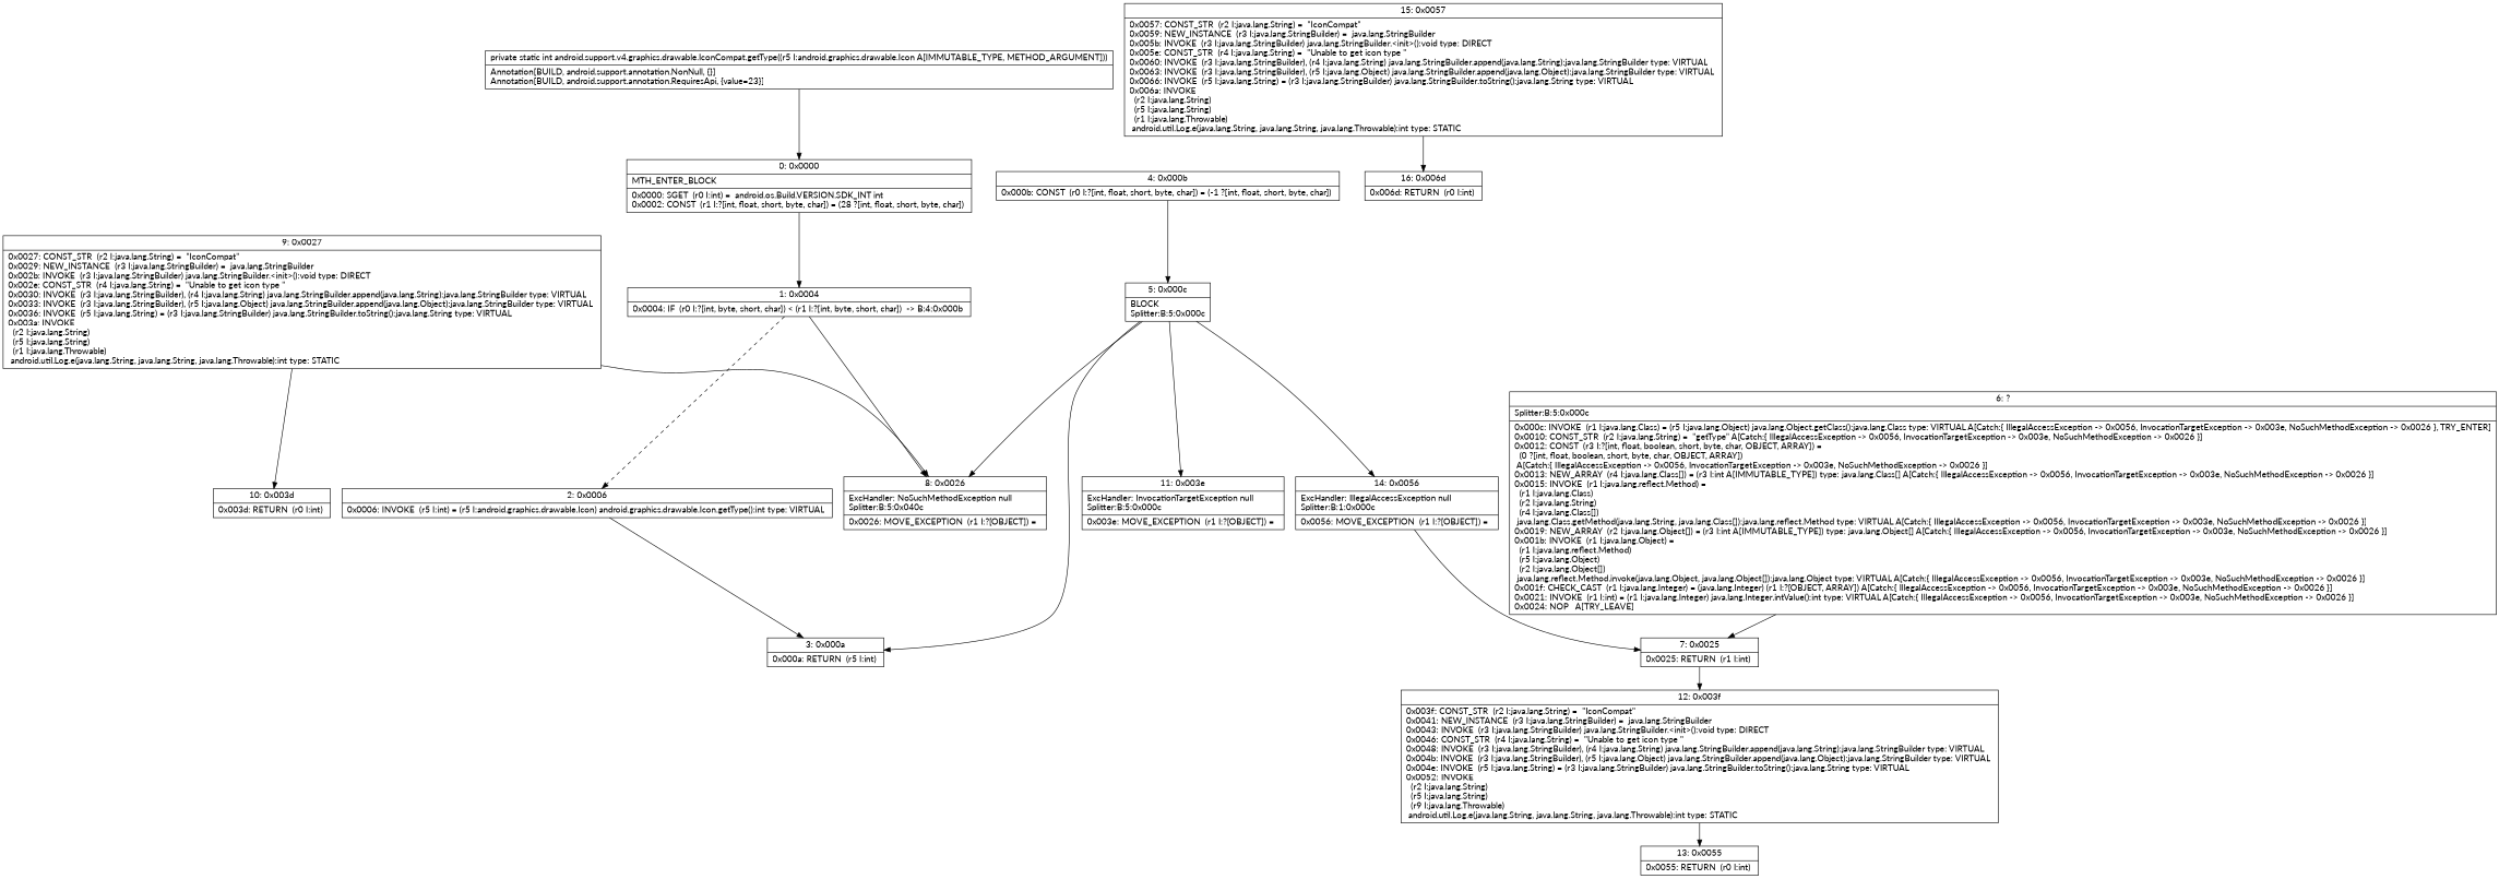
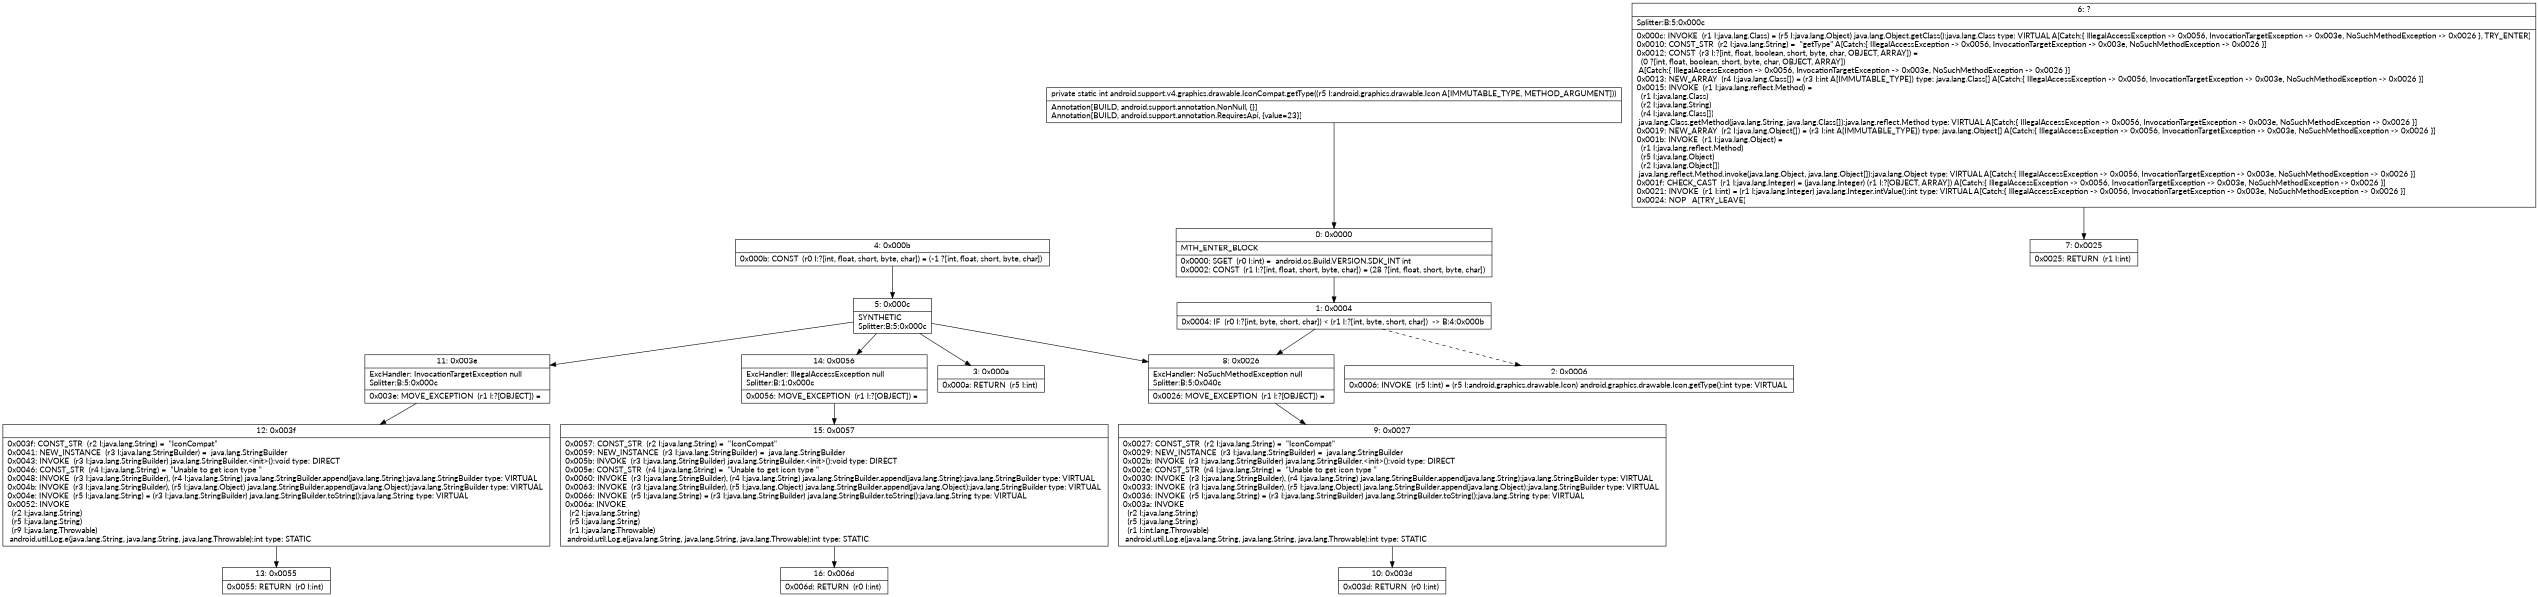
  digraph {
    fontname=Lato
    node [fontname=Lato shape=record]
    edge [fontname=Lato]
    n1 [label="{0\:\ 0x0000|MTH_ENTER_BLOCK\l|0x0000: SGET  (r0 I:int) =  android.os.Build.VERSION.SDK_INT int \l0x0002: CONST  (r1 I:?[int, float, short, byte, char]) = (28 ?[int, float, short, byte, char]) \l}"]
    n2 [label="{1\:\ 0x0004|0x0004: IF  (r0 I:?[int, byte, short, char]) \< (r1 I:?[int, byte, short, char])  \-\> B:4:0x000b \l}"]
    n3 [label="{2\:\ 0x0006|0x0006: INVOKE  (r5 I:int) = (r5 I:android.graphics.drawable.Icon) android.graphics.drawable.Icon.getType():int type: VIRTUAL \l}"]
    n4 [label="{8\:\ 0x0026|ExcHandler: NoSuchMethodException null\lSplitter:B:5:0x040c\l|0x0026: MOVE_EXCEPTION  (r1 I:?[OBJECT]) =  \l}"]
    n5 [label="{3\:\ 0x000a|0x000a: RETURN  (r5 I:int) \l}"]
    n6 [label="{4\:\ 0x000b|0x000b: CONST  (r0 I:?[int, float, short, byte, char]) = (\-1 ?[int, float, short, byte, char]) \l}"]
-   n7 [label="{5\:\ 0x000c|BLOCK\lSplitter:B:5:0x000c\l}"]
+   n7 [label="{5\:\ 0x000c|SYNTHETIC\lSplitter:B:5:0x000c\l}"]
    n8 [label="{11\:\ 0x003e|ExcHandler: InvocationTargetException null\lSplitter:B:5:0x000c\l|0x003e: MOVE_EXCEPTION  (r1 I:?[OBJECT]) =  \l}"]
    n9 [label="{14\:\ 0x0056|ExcHandler: IllegalAccessException null\lSplitter:B:1:0x000c\l|0x0056: MOVE_EXCEPTION  (r1 I:?[OBJECT]) =  \l}"]
    n10 [label="{6\:\ ?|Splitter:B:5:0x000c\l|0x000c: INVOKE  (r1 I:java.lang.Class) = (r5 I:java.lang.Object) java.lang.Object.getClass():java.lang.Class type: VIRTUAL A[Catch:\{ IllegalAccessException \-\> 0x0056, InvocationTargetException \-\> 0x003e, NoSuchMethodException \-\> 0x0026 \}, TRY_ENTER]\l0x0010: CONST_STR  (r2 I:java.lang.String) =  \"getType\" A[Catch:\{ IllegalAccessException \-\> 0x0056, InvocationTargetException \-\> 0x003e, NoSuchMethodException \-\> 0x0026 \}]\l0x0012: CONST  (r3 I:?[int, float, boolean, short, byte, char, OBJECT, ARRAY]) = \l  (0 ?[int, float, boolean, short, byte, char, OBJECT, ARRAY])\l A[Catch:\{ IllegalAccessException \-\> 0x0056, InvocationTargetException \-\> 0x003e, NoSuchMethodException \-\> 0x0026 \}]\l0x0013: NEW_ARRAY  (r4 I:java.lang.Class[]) = (r3 I:int A[IMMUTABLE_TYPE]) type: java.lang.Class[] A[Catch:\{ IllegalAccessException \-\> 0x0056, InvocationTargetException \-\> 0x003e, NoSuchMethodException \-\> 0x0026 \}]\l0x0015: INVOKE  (r1 I:java.lang.reflect.Method) = \l  (r1 I:java.lang.Class)\l  (r2 I:java.lang.String)\l  (r4 I:java.lang.Class[])\l java.lang.Class.getMethod(java.lang.String, java.lang.Class[]):java.lang.reflect.Method type: VIRTUAL A[Catch:\{ IllegalAccessException \-\> 0x0056, InvocationTargetException \-\> 0x003e, NoSuchMethodException \-\> 0x0026 \}]\l0x0019: NEW_ARRAY  (r2 I:java.lang.Object[]) = (r3 I:int A[IMMUTABLE_TYPE]) type: java.lang.Object[] A[Catch:\{ IllegalAccessException \-\> 0x0056, InvocationTargetException \-\> 0x003e, NoSuchMethodException \-\> 0x0026 \}]\l0x001b: INVOKE  (r1 I:java.lang.Object) = \l  (r1 I:java.lang.reflect.Method)\l  (r5 I:java.lang.Object)\l  (r2 I:java.lang.Object[])\l java.lang.reflect.Method.invoke(java.lang.Object, java.lang.Object[]):java.lang.Object type: VIRTUAL A[Catch:\{ IllegalAccessException \-\> 0x0056, InvocationTargetException \-\> 0x003e, NoSuchMethodException \-\> 0x0026 \}]\l0x001f: CHECK_CAST  (r1 I:java.lang.Integer) = (java.lang.Integer) (r1 I:?[OBJECT, ARRAY]) A[Catch:\{ IllegalAccessException \-\> 0x0056, InvocationTargetException \-\> 0x003e, NoSuchMethodException \-\> 0x0026 \}]\l0x0021: INVOKE  (r1 I:int) = (r1 I:java.lang.Integer) java.lang.Integer.intValue():int type: VIRTUAL A[Catch:\{ IllegalAccessException \-\> 0x0056, InvocationTargetException \-\> 0x003e, NoSuchMethodException \-\> 0x0026 \}]\l0x0024: NOP   A[TRY_LEAVE]\l}"]
    n11 [label="{7\:\ 0x0025|0x0025: RETURN  (r1 I:int) \l}"]
-   n12 [label="{9\:\ 0x0027|0x0027: CONST_STR  (r2 I:java.lang.String) =  \"IconCompat\" \l0x0029: NEW_INSTANCE  (r3 I:java.lang.StringBuilder) =  java.lang.StringBuilder \l0x002b: INVOKE  (r3 I:java.lang.StringBuilder) java.lang.StringBuilder.\<init\>():void type: DIRECT \l0x002e: CONST_STR  (r4 I:java.lang.String) =  \"Unable to get icon type \" \l0x0030: INVOKE  (r3 I:java.lang.StringBuilder), (r4 I:java.lang.String) java.lang.StringBuilder.append(java.lang.String):java.lang.StringBuilder type: VIRTUAL \l0x0033: INVOKE  (r3 I:java.lang.StringBuilder), (r5 I:java.lang.Object) java.lang.StringBuilder.append(java.lang.Object):java.lang.StringBuilder type: VIRTUAL \l0x0036: INVOKE  (r5 I:java.lang.String) = (r3 I:java.lang.StringBuilder) java.lang.StringBuilder.toString():java.lang.String type: VIRTUAL \l0x003a: INVOKE  \l  (r2 I:java.lang.String)\l  (r5 I:java.lang.String)\l  (r1 I:java.lang.Throwable)\l android.util.Log.e(java.lang.String, java.lang.String, java.lang.Throwable):int type: STATIC \l}"]
+   n12 [label="{9\:\ 0x0027|0x0027: CONST_STR  (r2 I:java.lang.String) =  \"IconCompat\" \l0x0029: NEW_INSTANCE  (r3 I:java.lang.StringBuilder) =  java.lang.StringBuilder \l0x002b: INVOKE  (r3 I:java.lang.StringBuilder) java.lang.StringBuilder.\<init\>():void type: DIRECT \l0x002e: CONST_STR  (r4 I:java.lang.String) =  \"Unable to get icon type \" \l0x0030: INVOKE  (r3 I:java.lang.StringBuilder), (r4 I:java.lang.String) java.lang.StringBuilder.append(java.lang.String):java.lang.StringBuilder type: VIRTUAL \l0x0033: INVOKE  (r3 I:java.lang.StringBuilder), (r5 I:java.lang.Object) java.lang.StringBuilder.append(java.lang.Object):java.lang.StringBuilder type: VIRTUAL \l0x0036: INVOKE  (r5 I:java.lang.String) = (r3 I:java.lang.StringBuilder) java.lang.StringBuilder.toString():java.lang.String type: VIRTUAL \l0x003a: INVOKE  \l  (r2 I:java.lang.String)\l  (r5 I:java.lang.String)\l  (r1 I:int.lang.Throwable)\l android.util.Log.e(java.lang.String, java.lang.String, java.lang.Throwable):int type: STATIC \l}"]
    n13 [label="{12\:\ 0x003f|0x003f: CONST_STR  (r2 I:java.lang.String) =  \"IconCompat\" \l0x0041: NEW_INSTANCE  (r3 I:java.lang.StringBuilder) =  java.lang.StringBuilder \l0x0043: INVOKE  (r3 I:java.lang.StringBuilder) java.lang.StringBuilder.\<init\>():void type: DIRECT \l0x0046: CONST_STR  (r4 I:java.lang.String) =  \"Unable to get icon type \" \l0x0048: INVOKE  (r3 I:java.lang.StringBuilder), (r4 I:java.lang.String) java.lang.StringBuilder.append(java.lang.String):java.lang.StringBuilder type: VIRTUAL \l0x004b: INVOKE  (r3 I:java.lang.StringBuilder), (r5 I:java.lang.Object) java.lang.StringBuilder.append(java.lang.Object):java.lang.StringBuilder type: VIRTUAL \l0x004e: INVOKE  (r5 I:java.lang.String) = (r3 I:java.lang.StringBuilder) java.lang.StringBuilder.toString():java.lang.String type: VIRTUAL \l0x0052: INVOKE  \l  (r2 I:java.lang.String)\l  (r5 I:java.lang.String)\l  (r9 I:java.lang.Throwable)\l android.util.Log.e(java.lang.String, java.lang.String, java.lang.Throwable):int type: STATIC \l}"]
    n14 [label="{15\:\ 0x0057|0x0057: CONST_STR  (r2 I:java.lang.String) =  \"IconCompat\" \l0x0059: NEW_INSTANCE  (r3 I:java.lang.StringBuilder) =  java.lang.StringBuilder \l0x005b: INVOKE  (r3 I:java.lang.StringBuilder) java.lang.StringBuilder.\<init\>():void type: DIRECT \l0x005e: CONST_STR  (r4 I:java.lang.String) =  \"Unable to get icon type \" \l0x0060: INVOKE  (r3 I:java.lang.StringBuilder), (r4 I:java.lang.String) java.lang.StringBuilder.append(java.lang.String):java.lang.StringBuilder type: VIRTUAL \l0x0063: INVOKE  (r3 I:java.lang.StringBuilder), (r5 I:java.lang.Object) java.lang.StringBuilder.append(java.lang.Object):java.lang.StringBuilder type: VIRTUAL \l0x0066: INVOKE  (r5 I:java.lang.String) = (r3 I:java.lang.StringBuilder) java.lang.StringBuilder.toString():java.lang.String type: VIRTUAL \l0x006a: INVOKE  \l  (r2 I:java.lang.String)\l  (r5 I:java.lang.String)\l  (r1 I:java.lang.Throwable)\l android.util.Log.e(java.lang.String, java.lang.String, java.lang.Throwable):int type: STATIC \l}"]
    n15 [label="{10\:\ 0x003d|0x003d: RETURN  (r0 I:int) \l}"]
    n16 [label="{13\:\ 0x0055|0x0055: RETURN  (r0 I:int) \l}"]
    n17 [label="{16\:\ 0x006d|0x006d: RETURN  (r0 I:int) \l}"]
    n18 [label="{private static int android.support.v4.graphics.drawable.IconCompat.getType((r5 I:android.graphics.drawable.Icon A[IMMUTABLE_TYPE, METHOD_ARGUMENT]))  | Annotation[BUILD, android.support.annotation.NonNull, \{\}]\lAnnotation[BUILD, android.support.annotation.RequiresApi, \{value=23\}]\l}"]
    n1 -> n2
    n2 -> n3 [style=dashed]
    n2 -> n4
-   n3 -> n5
-   n12 -> n4
+   n4 -> n12
    n6 -> n7
    n7 -> n4
    n7 -> n5
    n7 -> n8
    n7 -> n9
-   n11 -> n13
-   n9 -> n11
+   n8 -> n13
+   n9 -> n14
    n10 -> n11
    n12 -> n15
    n13 -> n16
    n14 -> n17
    n18 -> n1
  }
